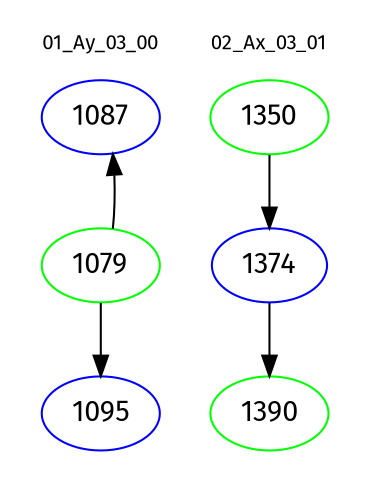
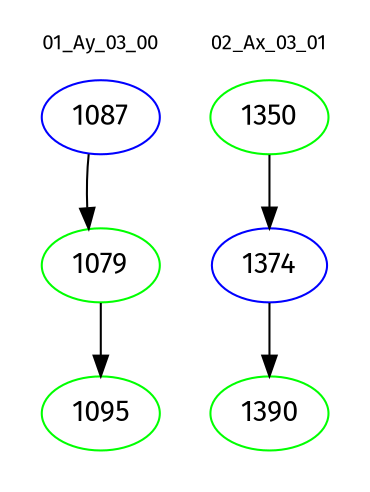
  digraph {
    fontname="Fira Sans"
    node [color=green fontname="Fira Sans"]
    edge [color=black fontname="Fira Sans"]
    n1 [color=blue label=1087]
    n2 [label=1079]
-   n3 [color=blue label=1095]
+   n3 [label=1095]
    n4 [color=blue label=1374]
    n5 [label=1350]
    n6 [label=1390]
    subgraph cluster_1 {
      color=white
      fontsize=10
      label="01_Ay_03_00"
      n1
      n2
      n3
    }
    subgraph cluster_2 {
      color=white
      fontsize=10
      label="02_Ax_03_01"
      n4
      n5
      n6
    }
-   n2 -> n1
+   n1 -> n2
    n2 -> n3
    n4 -> n6
    n5 -> n4
  }
